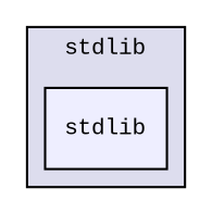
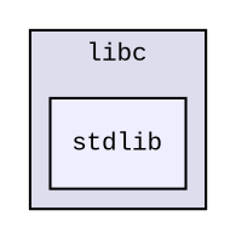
  digraph {
    compound=true
    n1 [fillcolor="#eeeeff" fontname=CourierNew fontsize=10 label=stdlib pencolor=black shape=box style=filled]
    subgraph cluster_1 {
      bgcolor="#ddddee"
      fontname=CourierNew
      fontsize=10
-     label=stdlib
+     label=libc
      pencolor=black
      n1
    }
  }
